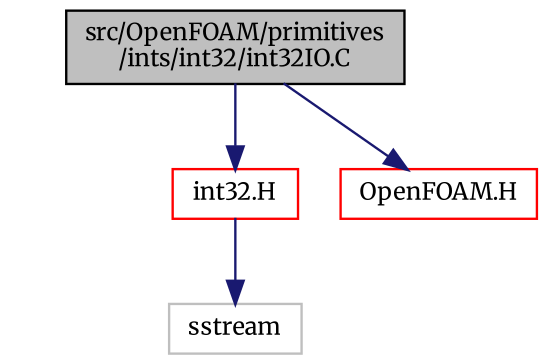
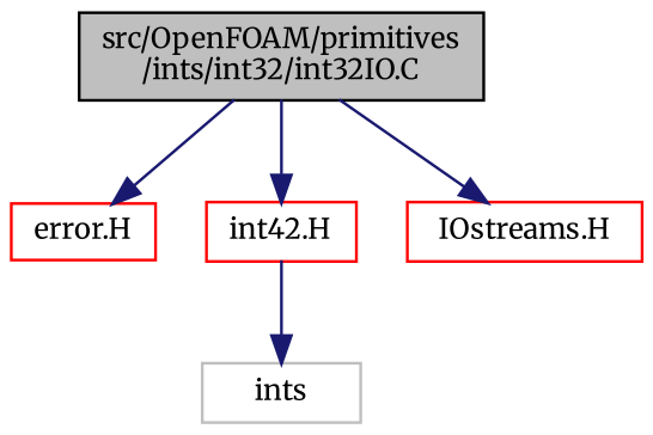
  digraph {
    fontname=Merriweather
    node [color=red fontname=Merriweather fontsize=10 shape=record]
    edge [color=midnightblue fontname=Merriweather fontsize=10 labelfontname=Helvetica labelfontsize=10 style=solid]
    n1 [color=black fillcolor=grey75 fontcolor=black height=0.2 label="src/OpenFOAM/primitives\l/ints/int32/int32IO.C" style=filled width=0.4]
-   n3 [height=0.2 label="int32.H" width=0.4]
-   n4 [height=0.2 label="OpenFOAM.H" width=0.4]
-   n5 [color=grey75 height=0.2 label=sstream width=0.4]
+   n2 [height=0.2 label="error.H" width=0.4]
+   n3 [height=0.2 label="int42.H" width=0.4]
+   n4 [height=0.2 label="IOstreams.H" width=0.4]
+   n5 [color=grey75 height=0.2 label=ints width=0.4]
+   n1 -> n2
    n1 -> n3
    n1 -> n4
    n3 -> n5
  }
